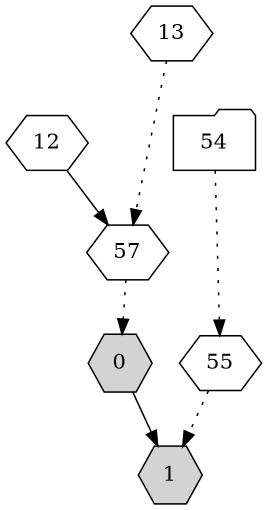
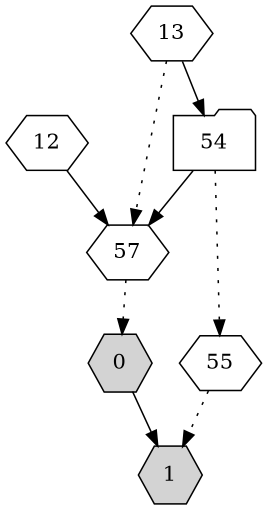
  digraph {
    fontname="DejaVu Serif"
    node [fontname="DejaVu Serif" shape=hexagon]
    edge [fontname="DejaVu Serif" style=filled]
    n1 [height=0.3 label=0 style=filled width=0.3]
    n2 [height=0.3 label=1 style=filled width=0.3]
    n3 [label=12]
    n4 [label=57]
    n5 [label=13]
    n6 [label=54 shape=folder]
    n7 [label=55]
    n1 -> n2
    n3 -> n4
    n4 -> n1 [style=dotted]
    n5 -> n4 [style=dotted]
+   n5 -> n6
+   n6 -> n4
    n6 -> n7 [style=dotted]
    n7 -> n2 [style=dotted]
  }
